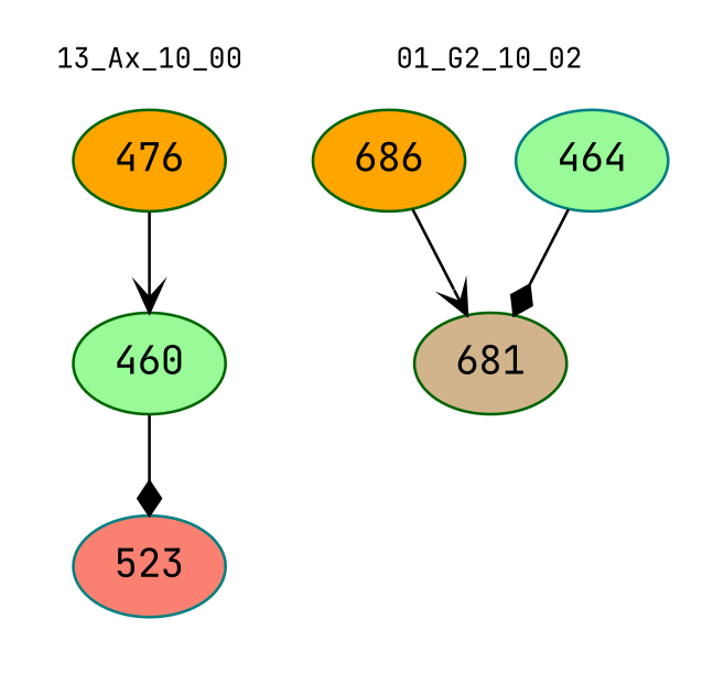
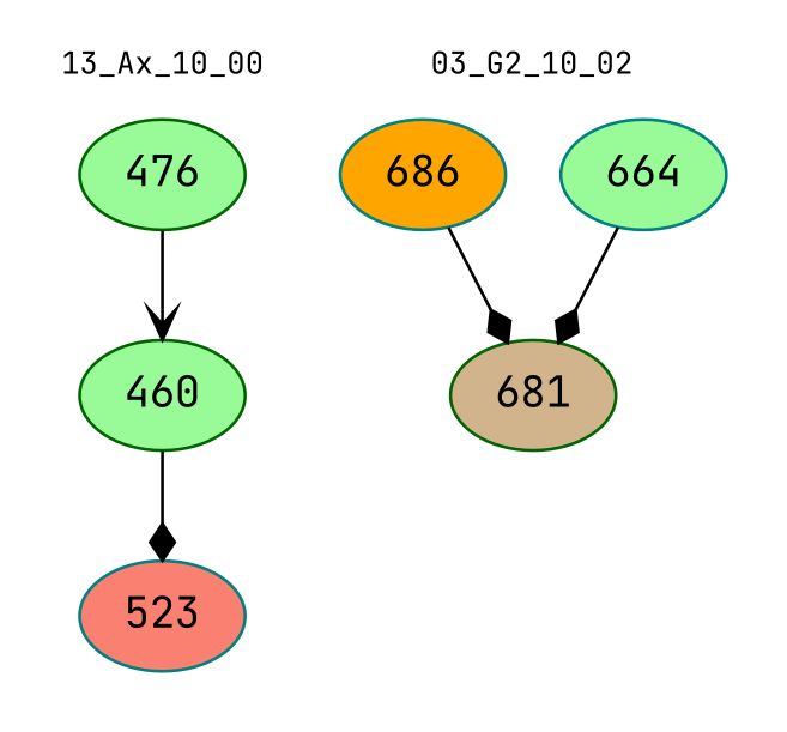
  digraph {
    fontname="JetBrains Mono"
    node [color=darkgreen fillcolor=orange fontname="JetBrains Mono" style=filled]
    edge [arrowhead=vee color=black fontname="JetBrains Mono"]
-   n1 [label=476]
+   n1 [fillcolor=palegreen label=476]
    n2 [fillcolor=palegreen label=460]
    n3 [color=teal fillcolor=salmon label=523]
-   n4 [color=teal fillcolor=palegreen label=464]
-   n5 [label=686]
+   n4 [color=teal fillcolor=palegreen label=664]
+   n5 [color=teal label=686]
    n6 [fillcolor=tan label=681]
    subgraph cluster_1 {
      color=white
      fontsize=10
      label="13_Ax_10_00"
      n1
      n2
      n3
    }
    subgraph cluster_2 {
      color=white
      fontsize=10
-     label="01_G2_10_02"
+     label="03_G2_10_02"
      n4
      n5
      n6
    }
    n1 -> n2
    n2 -> n3 [arrowhead=diamond]
    n4 -> n6 [arrowhead=diamond]
-   n5 -> n6
+   n5 -> n6 [arrowhead=diamond]
  }
